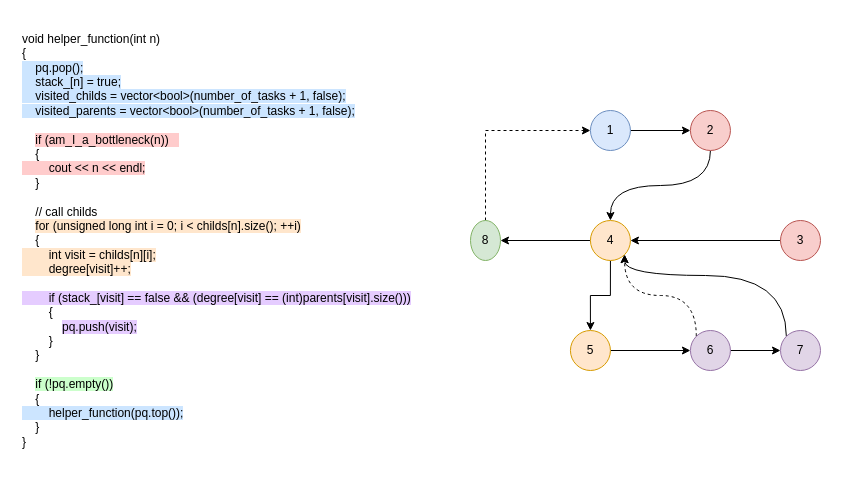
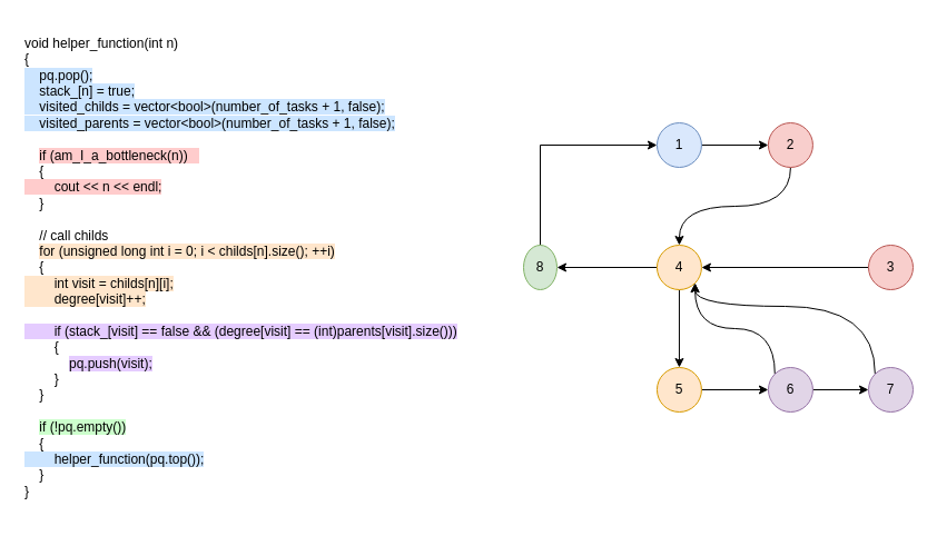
  <mxCell id="0" />
  <mxCell id="1" parent="0" />
  <mxCell id="2" style="edgeStyle=orthogonalEdgeStyle;rounded=0;orthogonalLoop=1;jettySize=auto;html=1;exitX=1;exitY=0.5;exitDx=0;exitDy=0;entryX=0;entryY=0.5;entryDx=0;entryDy=0;" parent="1" source="3" target="7" edge="1"><mxGeometry relative="1" as="geometry" /></mxCell>
  <mxCell id="3" value="1" style="ellipse;whiteSpace=wrap;html=1;aspect=fixed;fillColor=#dae8fc;strokeColor=#6c8ebf;" parent="1" vertex="1"><mxGeometry x="589.94" y="110" width="40" height="40" as="geometry" /></mxCell>
  <mxCell id="4" value="&lt;div&gt;void helper_function(int n)&lt;/div&gt;&lt;div&gt;{&lt;/div&gt;&lt;div&gt;&lt;span style=&quot;background-color: rgb(204, 229, 255);&quot;&gt;&amp;nbsp; &amp;nbsp; pq.pop();&lt;/span&gt;&lt;/div&gt;&lt;div&gt;&lt;span style=&quot;background-color: rgb(204, 229, 255);&quot;&gt;&amp;nbsp; &amp;nbsp; stack_[n] = true;&lt;/span&gt;&lt;/div&gt;&lt;div&gt;&lt;span style=&quot;background-color: rgb(204, 229, 255);&quot;&gt;&amp;nbsp; &amp;nbsp; visited_childs = vector&amp;lt;bool&amp;gt;(number_of_tasks + 1, false);&lt;/span&gt;&lt;/div&gt;&lt;div&gt;&lt;span style=&quot;background-color: rgb(204, 229, 255);&quot;&gt;&amp;nbsp; &amp;nbsp; visited_parents = vector&amp;lt;bool&amp;gt;(number_of_tasks + 1, false);&lt;/span&gt;&lt;/div&gt;&lt;div&gt;&lt;br&gt;&lt;/div&gt;&lt;div&gt;&amp;nbsp; &amp;nbsp;&amp;nbsp;&lt;span style=&quot;background-color: rgb(255, 204, 204);&quot;&gt;if (am_I_a_bottleneck(n))&amp;nbsp; &amp;nbsp;&lt;/span&gt;&lt;/div&gt;&lt;div&gt;&amp;nbsp; &amp;nbsp; {&lt;/div&gt;&lt;div&gt;&lt;span style=&quot;background-color: rgb(255, 204, 204);&quot;&gt;&amp;nbsp; &amp;nbsp; &amp;nbsp; &amp;nbsp; cout &amp;lt;&amp;lt; n &amp;lt;&amp;lt; endl;&lt;/span&gt;&lt;/div&gt;&lt;div&gt;&amp;nbsp; &amp;nbsp; }&lt;/div&gt;&lt;div&gt;&lt;br&gt;&lt;/div&gt;&lt;div&gt;&amp;nbsp; &amp;nbsp; // call childs&lt;/div&gt;&lt;div&gt;&amp;nbsp; &amp;nbsp; &lt;span style=&quot;background-color: rgb(255, 230, 204);&quot;&gt;for (unsigned long int i = 0; i &amp;lt; childs[n].size(); ++i)&lt;/span&gt;&lt;/div&gt;&lt;div&gt;&amp;nbsp; &amp;nbsp; {&lt;/div&gt;&lt;div&gt;&lt;span style=&quot;background-color: rgb(255, 230, 204);&quot;&gt;&amp;nbsp; &amp;nbsp; &amp;nbsp; &amp;nbsp; int visit = childs[n][i];&lt;/span&gt;&lt;/div&gt;&lt;div&gt;&lt;span style=&quot;background-color: rgb(255, 230, 204);&quot;&gt;&amp;nbsp; &amp;nbsp; &amp;nbsp; &amp;nbsp; degree[visit]++;&lt;/span&gt;&lt;/div&gt;&lt;div&gt;&lt;br&gt;&lt;/div&gt;&lt;div&gt;&lt;span style=&quot;background-color: rgb(229, 204, 255);&quot;&gt;&amp;nbsp; &amp;nbsp; &amp;nbsp; &amp;nbsp; if (stack_[visit] == false &amp;amp;&amp;amp; (degree[visit] == (int)parents[visit].size()))&lt;/span&gt;&lt;/div&gt;&lt;div&gt;&amp;nbsp; &amp;nbsp; &amp;nbsp; &amp;nbsp; {&lt;/div&gt;&lt;div&gt;&amp;nbsp; &amp;nbsp; &amp;nbsp; &amp;nbsp; &amp;nbsp; &amp;nbsp; &lt;span style=&quot;background-color: rgb(229, 204, 255);&quot;&gt;pq.push(visit);&lt;/span&gt;&lt;/div&gt;&lt;div&gt;&amp;nbsp; &amp;nbsp; &amp;nbsp; &amp;nbsp; }&lt;/div&gt;&lt;div&gt;&amp;nbsp; &amp;nbsp; }&lt;/div&gt;&lt;div&gt;&lt;br&gt;&lt;/div&gt;&lt;div&gt;&amp;nbsp; &amp;nbsp; &lt;span style=&quot;background-color: rgb(204, 255, 204);&quot;&gt;if (!pq.empty())&lt;/span&gt;&lt;/div&gt;&lt;div&gt;&amp;nbsp; &amp;nbsp; {&lt;/div&gt;&lt;div&gt;&lt;span style=&quot;background-color: rgb(204, 229, 255);&quot;&gt;&amp;nbsp; &amp;nbsp; &amp;nbsp; &amp;nbsp; helper_function(pq.top());&lt;/span&gt;&lt;/div&gt;&lt;div&gt;&amp;nbsp; &amp;nbsp; }&lt;/div&gt;&lt;div&gt;}&lt;/div&gt;" style="text;html=1;strokeColor=none;fillColor=none;align=left;verticalAlign=middle;whiteSpace=wrap;rounded=0;" parent="1" vertex="1"><mxGeometry x="20" y="20" width="400" height="440" as="geometry" /></mxCell>
  <mxCell id="5" style="edgeStyle=orthogonalEdgeStyle;orthogonalLoop=1;jettySize=auto;html=1;exitX=0;exitY=1;exitDx=0;exitDy=0;entryX=1;entryY=0;entryDx=0;entryDy=0;strokeColor=none;curved=1;" parent="1" source="7" target="12" edge="1"><mxGeometry relative="1" as="geometry" /></mxCell>
  <mxCell id="6" style="edgeStyle=orthogonalEdgeStyle;orthogonalLoop=1;jettySize=auto;html=1;exitX=0.5;exitY=1;exitDx=0;exitDy=0;entryX=0.5;entryY=0;entryDx=0;entryDy=0;curved=1;" parent="1" source="7" target="12" edge="1"><mxGeometry relative="1" as="geometry" /></mxCell>
  <mxCell id="7" value="2" style="ellipse;whiteSpace=wrap;html=1;aspect=fixed;fillColor=#f8cecc;strokeColor=#b85450;" parent="1" vertex="1"><mxGeometry x="689.94" y="110" width="40" height="40" as="geometry" /></mxCell>
  <mxCell id="8" style="edgeStyle=orthogonalEdgeStyle;rounded=0;orthogonalLoop=1;jettySize=auto;html=1;exitX=0;exitY=0.5;exitDx=0;exitDy=0;" parent="1" source="9" target="12" edge="1"><mxGeometry relative="1" as="geometry" /></mxCell>
  <mxCell id="9" value="3" style="ellipse;whiteSpace=wrap;html=1;aspect=fixed;fillColor=#f8cecc;strokeColor=#b85450;" parent="1" vertex="1"><mxGeometry x="780" y="220" width="40" height="40" as="geometry" /></mxCell>
  <mxCell id="10" style="edgeStyle=orthogonalEdgeStyle;rounded=0;orthogonalLoop=1;jettySize=auto;html=1;exitX=0.5;exitY=1;exitDx=0;exitDy=0;entryX=0.5;entryY=0;entryDx=0;entryDy=0;" parent="1" source="12" target="14" edge="1"><mxGeometry relative="1" as="geometry" /></mxCell>
  <mxCell id="11" style="edgeStyle=orthogonalEdgeStyle;rounded=0;orthogonalLoop=1;jettySize=auto;html=1;" parent="1" source="12" target="21" edge="1"><mxGeometry relative="1" as="geometry" /></mxCell>
  <mxCell id="12" value="4" style="ellipse;whiteSpace=wrap;html=1;aspect=fixed;fillColor=#ffe6cc;strokeColor=#d79b00;" parent="1" vertex="1"><mxGeometry x="589.94" y="220" width="40" height="40" as="geometry" /></mxCell>
  <mxCell id="13" style="edgeStyle=orthogonalEdgeStyle;rounded=0;orthogonalLoop=1;jettySize=auto;html=1;exitX=1;exitY=0.5;exitDx=0;exitDy=0;entryX=0;entryY=0.5;entryDx=0;entryDy=0;" parent="1" source="14" target="17" edge="1"><mxGeometry relative="1" as="geometry" /></mxCell>
- <mxCell id="14" value="5" style="ellipse;whiteSpace=wrap;html=1;aspect=fixed;fillColor=#ffe6cc;strokeColor=#d79b00;" parent="1" vertex="1"><mxGeometry x="569.94" y="330" width="40" height="40" as="geometry" /></mxCell>
- <mxCell id="15" style="edgeStyle=orthogonalEdgeStyle;orthogonalLoop=1;jettySize=auto;html=1;exitX=0;exitY=0;exitDx=0;exitDy=0;entryX=1;entryY=1;entryDx=0;entryDy=0;curved=1;dashed=1;" parent="1" source="17" target="12" edge="1"><mxGeometry relative="1" as="geometry"><Array as="points"><mxPoint x="696" y="295" /><mxPoint x="624" y="295" /></Array></mxGeometry></mxCell>
+ <mxCell id="14" value="5" style="ellipse;whiteSpace=wrap;html=1;aspect=fixed;fillColor=#ffe6cc;strokeColor=#d79b00;" parent="1" vertex="1"><mxGeometry x="589.94" y="330" width="40" height="40" as="geometry" /></mxCell>
+ <mxCell id="15" style="edgeStyle=orthogonalEdgeStyle;orthogonalLoop=1;jettySize=auto;html=1;exitX=0;exitY=0;exitDx=0;exitDy=0;entryX=1;entryY=1;entryDx=0;entryDy=0;curved=1;" parent="1" source="17" target="12" edge="1"><mxGeometry relative="1" as="geometry"><Array as="points"><mxPoint x="696" y="295" /><mxPoint x="624" y="295" /></Array></mxGeometry></mxCell>
  <mxCell id="16" style="edgeStyle=orthogonalEdgeStyle;rounded=0;orthogonalLoop=1;jettySize=auto;html=1;entryX=0;entryY=0.5;entryDx=0;entryDy=0;" parent="1" source="17" target="19" edge="1"><mxGeometry relative="1" as="geometry" /></mxCell>
  <mxCell id="17" value="6" style="ellipse;whiteSpace=wrap;html=1;aspect=fixed;fillColor=#e1d5e7;strokeColor=#9673a6;" parent="1" vertex="1"><mxGeometry x="689.94" y="330" width="40" height="40" as="geometry" /></mxCell>
  <mxCell id="18" style="edgeStyle=orthogonalEdgeStyle;orthogonalLoop=1;jettySize=auto;html=1;exitX=0;exitY=0;exitDx=0;exitDy=0;entryX=1;entryY=1;entryDx=0;entryDy=0;curved=1;" parent="1" source="19" target="12" edge="1"><mxGeometry relative="1" as="geometry"><Array as="points"><mxPoint x="786" y="275" /><mxPoint x="624" y="275" /></Array></mxGeometry></mxCell>
  <mxCell id="19" value="7" style="ellipse;whiteSpace=wrap;html=1;aspect=fixed;fillColor=#e1d5e7;strokeColor=#9673a6;" parent="1" vertex="1"><mxGeometry x="780" y="330" width="40" height="40" as="geometry" /></mxCell>
- <mxCell id="20" style="edgeStyle=orthogonalEdgeStyle;rounded=0;orthogonalLoop=1;jettySize=auto;html=1;exitX=0.5;exitY=0;exitDx=0;exitDy=0;entryX=0;entryY=0.5;entryDx=0;entryDy=0;dashed=1;" parent="1" source="21" target="3" edge="1"><mxGeometry relative="1" as="geometry" /></mxCell>
+ <mxCell id="20" style="edgeStyle=orthogonalEdgeStyle;rounded=0;orthogonalLoop=1;jettySize=auto;html=1;exitX=0.5;exitY=0;exitDx=0;exitDy=0;entryX=0;entryY=0.5;entryDx=0;entryDy=0;" parent="1" source="21" target="3" edge="1"><mxGeometry relative="1" as="geometry" /></mxCell>
  <mxCell id="21" value="8" style="ellipse;whiteSpace=wrap;html=1;aspect=fixed;fillColor=#d5e8d4;strokeColor=#82b366;" parent="1" vertex="1"><mxGeometry x="470" y="220" width="30" height="40" as="geometry" /></mxCell>
